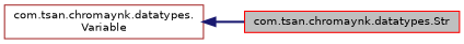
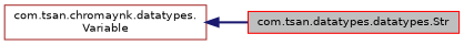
  digraph {
    rankdir=LR
    node [fontname=Helvetica fontsize=10 shape=record style=filled]
-   n1 [color=red fillcolor=grey75 fontcolor=black height=0.2 label="com.tsan.chromaynk.datatypes.Str" width=0.4]
+   n1 [color=red fillcolor=grey75 fontcolor=black height=0.2 label="com.tsan.datatypes.datatypes.Str" width=0.4]
    n2 [color=brown fillcolor=white height=0.2 label="com.tsan.chromaynk.datatypes.\lVariable" width=0.4]
    n2 -> n1 [color=midnightblue dir=back fontname=Helvetica fontsize=10 labelfontname=Helvetica labelfontsize=10 style=bold]
  }
